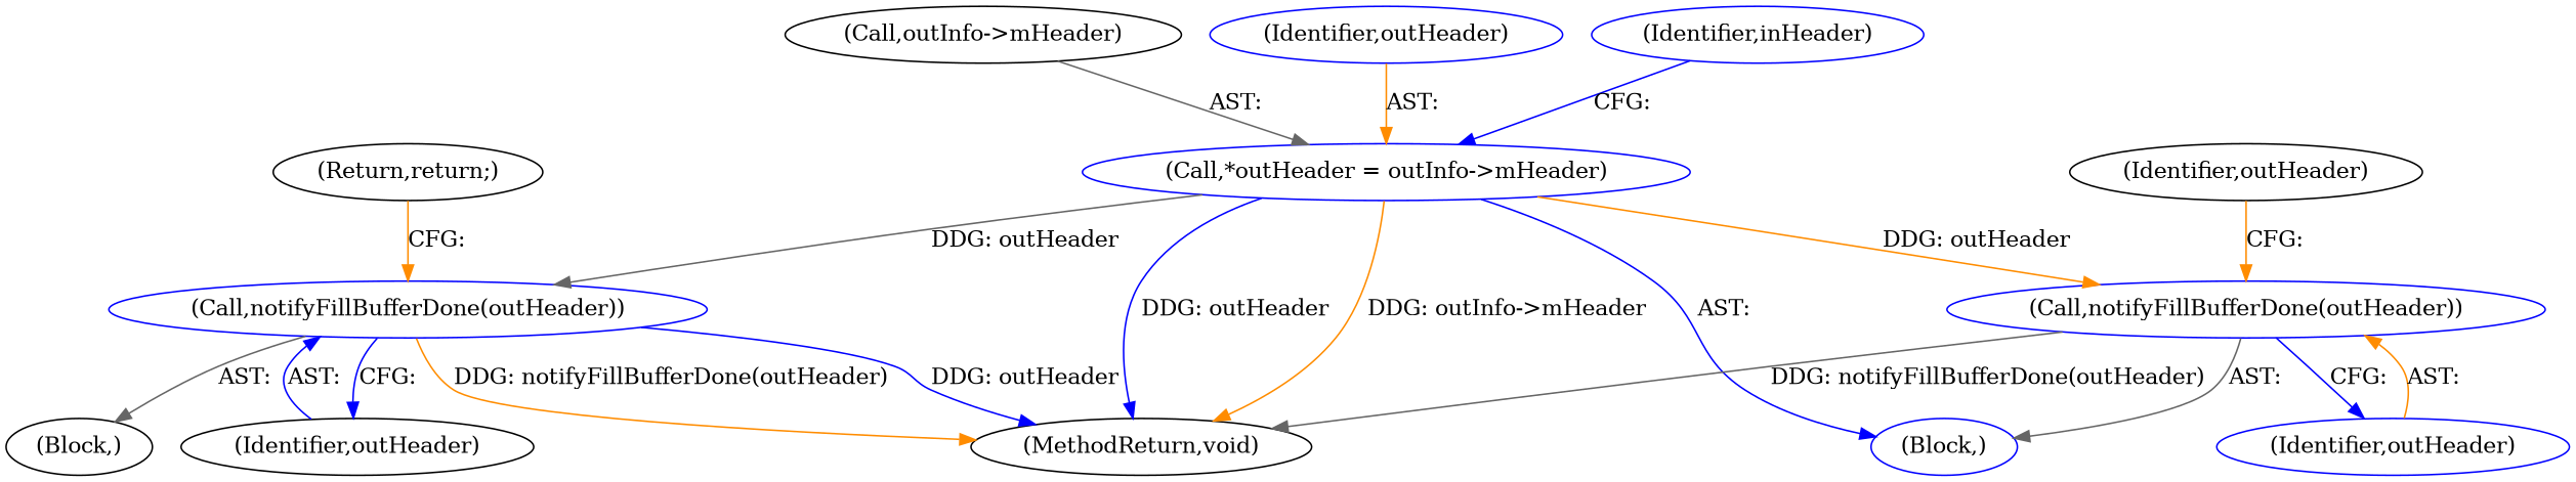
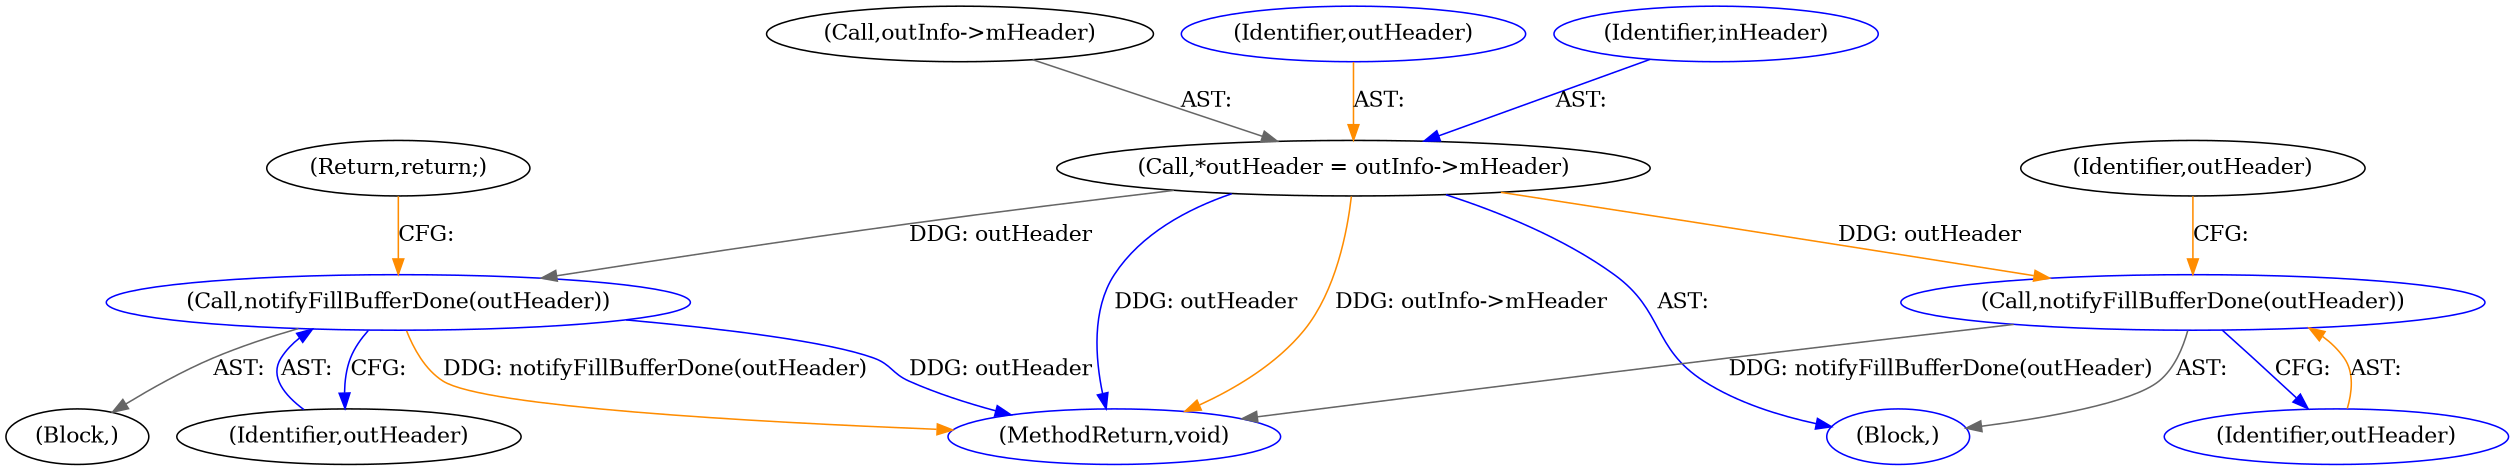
  digraph {
    node [color=blue]
    edge [color=darkorange]
-   n1 [label="(Call,*outHeader = outInfo->mHeader)"]
+   n1 [color=black label="(Call,*outHeader = outInfo->mHeader)"]
    n2 [label="(Call,notifyFillBufferDone(outHeader))"]
    n3 [label="(Call,notifyFillBufferDone(outHeader))"]
-   n4 [color=black label="(MethodReturn,void)"]
+   n4 [label="(MethodReturn,void)"]
    n5 [label="(Block,)"]
    n6 [color=black label="(Block,)"]
    n7 [color=black label="(Identifier,outHeader)"]
    n8 [label="(Identifier,outHeader)"]
    n9 [color=black label="(Call,outInfo->mHeader)"]
    n10 [color=black label="(Return,return;)"]
    n11 [color=black label="(Identifier,outHeader)"]
    n12 [label="(Identifier,outHeader)"]
    n13 [label="(Identifier,inHeader)"]
    n1 -> n2 [color=gray40 label="DDG: outHeader"]
    n1 -> n3 [label="DDG: outHeader"]
    n1 -> n4 [label="DDG: outInfo->mHeader"]
    n1 -> n4 [color=blue label="DDG: outHeader"]
    n1 -> n5 [color=blue label="AST: "]
    n2 -> n4 [color=blue label="DDG: outHeader"]
    n2 -> n4 [label="DDG: notifyFillBufferDone(outHeader)"]
    n2 -> n6 [color=gray40 label="AST: "]
    n2 -> n7 [color=blue label="CFG: "]
    n3 -> n4 [color=gray40 label="DDG: notifyFillBufferDone(outHeader)"]
    n3 -> n5 [color=gray40 label="AST: "]
    n3 -> n8 [color=blue label="CFG: "]
    n7 -> n2 [color=blue label="AST: "]
    n8 -> n3 [label="AST: "]
    n9 -> n1 [color=gray40 label="AST: "]
    n10 -> n2 [label="CFG: "]
    n11 -> n3 [label="CFG: "]
    n12 -> n1 [label="AST: "]
-   n13 -> n1 [color=blue label="CFG: "]
+   n13 -> n1 [color=blue label="AST: "]
  }
